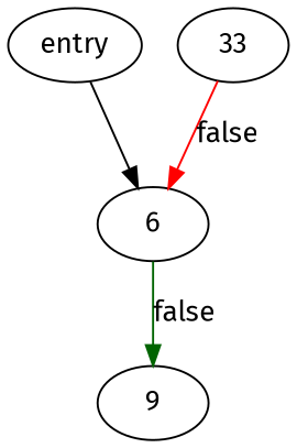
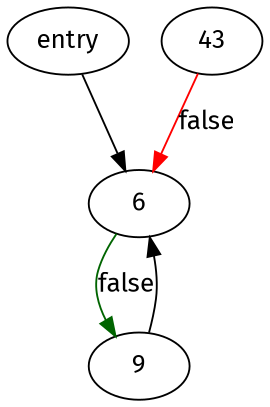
  digraph {
    fontname="Fira Sans"
    node [fontname="Fira Sans"]
    edge [fontname="Fira Sans"]
    n1 [label=entry]
    6
    9
-   33
+   33 [label=43]
    n1 -> 6
    6 -> 9 [color=darkgreen label=false]
+   9 -> 6
    33 -> 6 [color=red label=false]
  }
